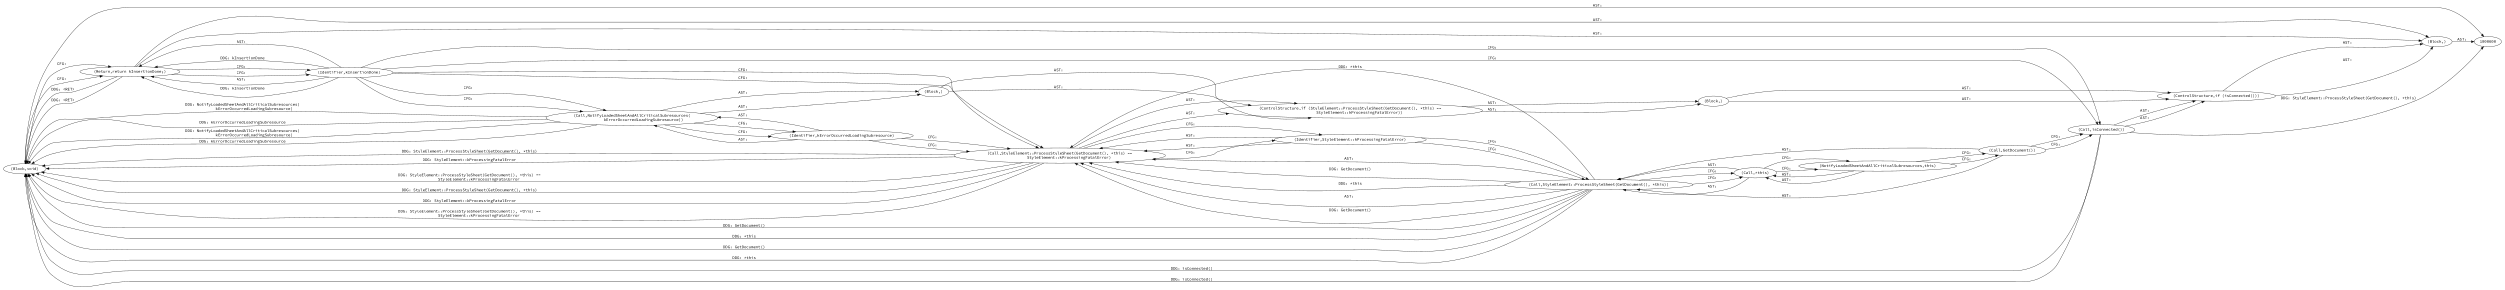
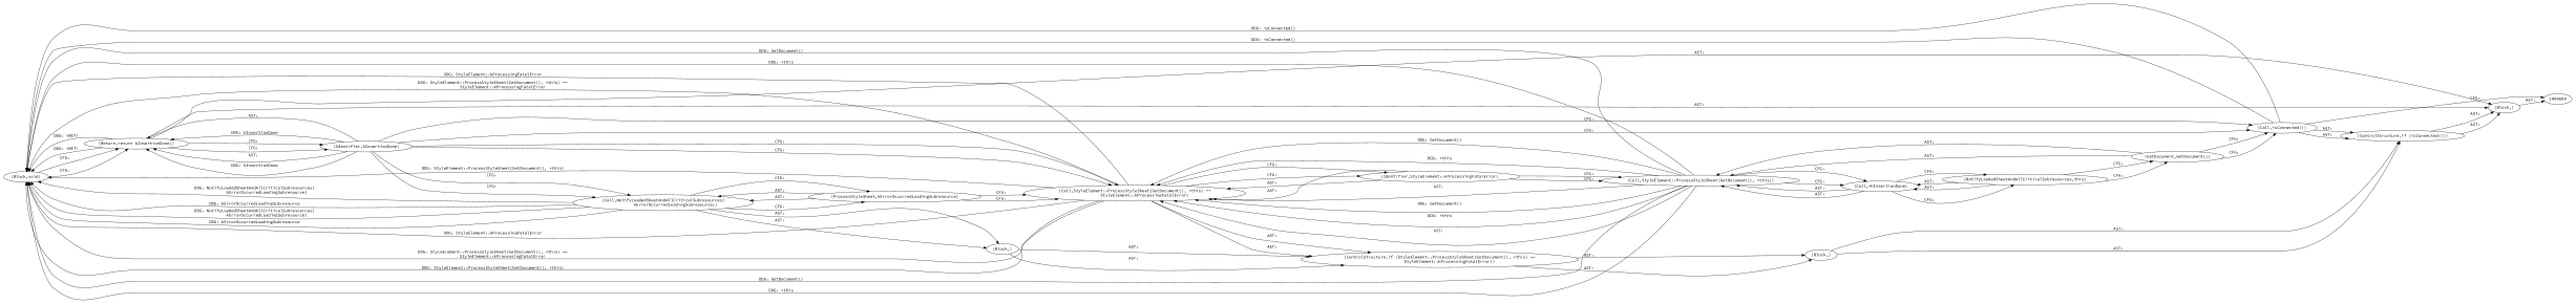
  digraph {
    fontname="Source Code Pro"
    rankdir=LR
    node [fontname="Source Code Pro"]
    edge [fontname="Source Code Pro"]
    n1 [label="(Block,void)"]
    n2 [label="(Return,return kInsertionDone;)"]
    n3 [label=1000600]
    n4 [label="(Block,)"]
    n5 [label="(Identifier,kInsertionDone)"]
    n6 [label="(ControlStructure,if (isConnected()))"]
    n7 [label="(Block,)"]
    n8 [label="(Call,isConnected())"]
    n9 [label="(ControlStructure,if (StyleElement::ProcessStyleSheet(GetDocument(), *this) ==\n        StyleElement::kProcessingFatalError))"]
-   n10 [label="(Call,GetDocument())"]
+   n10 [label="(GetDocument,GetDocument())"]
    n11 [label="(Call,StyleElement::ProcessStyleSheet(GetDocument(), *this))"]
-   n12 [label="(Call,*this)"]
+   n12 [label="(Call,*kInsertionDone)"]
    n13 [label="(Call,StyleElement::ProcessStyleSheet(GetDocument(), *this) ==\n        StyleElement::kProcessingFatalError)"]
    n14 [label="(NotifyLoadedSheetAndAllCriticalSubresources,this)"]
    n15 [label="(Identifier,StyleElement::kProcessingFatalError)"]
    n16 [label="(Block,)"]
    n17 [label="(Call,NotifyLoadedSheetAndAllCriticalSubresources(\n          kErrorOccurredLoadingSubresource))"]
-   n18 [label="(Identifier,kErrorOccurredLoadingSubresource)"]
+   n18 [label="(ProcessStyleSheet,kErrorOccurredLoadingSubresource)"]
    n1 -> n2 [label="CFG: "]
    n1 -> n2 [label="CFG: "]
-   n1 -> n3 [label="AST: "]
    n2 -> n1 [label="DDG: <RET>"]
    n2 -> n1 [label="DDG: <RET>"]
    n2 -> n4 [label="AST: "]
    n2 -> n4 [label="AST: "]
    n2 -> n5 [label="CFG: "]
    n2 -> n5 [label="CFG: "]
    n4 -> n3 [label="AST: "]
    n5 -> n2 [label="AST: "]
    n5 -> n2 [label="DDG: kInsertionDone"]
    n5 -> n2 [label="AST: "]
    n5 -> n2 [label="DDG: kInsertionDone"]
    n5 -> n8 [label="CFG: "]
    n5 -> n8 [label="CFG: "]
    n5 -> n13 [label="CFG: "]
    n5 -> n13 [label="CFG: "]
    n5 -> n17 [label="CFG: "]
    n5 -> n17 [label="CFG: "]
    n6 -> n4 [label="AST: "]
    n6 -> n4 [label="AST: "]
    n7 -> n6 [label="AST: "]
    n7 -> n6 [label="AST: "]
    n8 -> n1 [label="DDG: isConnected()"]
    n8 -> n1 [label="DDG: isConnected()"]
-   n8 -> n3 [label="DDG: StyleElement::ProcessStyleSheet(GetDocument(), *this)"]
+   n8 -> n3 [label="CFG: "]
    n8 -> n6 [label="AST: "]
    n8 -> n6 [label="AST: "]
    n9 -> n7 [label="AST: "]
    n9 -> n7 [label="AST: "]
    n10 -> n8 [label="CFG: "]
    n10 -> n8 [label="CFG: "]
    n10 -> n11 [label="AST: "]
    n10 -> n11 [label="AST: "]
    n11 -> n1 [label="DDG: GetDocument()"]
    n11 -> n1 [label="DDG: *this"]
    n11 -> n1 [label="DDG: GetDocument()"]
    n11 -> n1 [label="DDG: *this"]
    n11 -> n12 [label="CFG: "]
    n11 -> n12 [label="CFG: "]
    n11 -> n13 [label="AST: "]
    n11 -> n13 [label="DDG: GetDocument()"]
    n11 -> n13 [label="DDG: *this"]
    n11 -> n13 [label="AST: "]
    n11 -> n13 [label="DDG: GetDocument()"]
    n11 -> n13 [label="DDG: *this"]
    n12 -> n11 [label="AST: "]
    n12 -> n11 [label="AST: "]
    n12 -> n14 [label="CFG: "]
    n12 -> n14 [label="CFG: "]
    n13 -> n1 [label="DDG: StyleElement::ProcessStyleSheet(GetDocument(), *this)"]
    n13 -> n1 [label="DDG: StyleElement::kProcessingFatalError"]
    n13 -> n1 [label="DDG: StyleElement::ProcessStyleSheet(GetDocument(), *this) ==\n        StyleElement::kProcessingFatalError"]
    n13 -> n1 [label="DDG: StyleElement::ProcessStyleSheet(GetDocument(), *this)"]
    n13 -> n1 [label="DDG: StyleElement::kProcessingFatalError"]
    n13 -> n1 [label="DDG: StyleElement::ProcessStyleSheet(GetDocument(), *this) ==\n        StyleElement::kProcessingFatalError"]
    n13 -> n9 [label="AST: "]
    n13 -> n9 [label="AST: "]
    n13 -> n15 [label="CFG: "]
    n13 -> n15 [label="CFG: "]
    n14 -> n10 [label="CFG: "]
    n14 -> n10 [label="CFG: "]
    n14 -> n12 [label="AST: "]
    n14 -> n12 [label="AST: "]
    n15 -> n11 [label="CFG: "]
    n15 -> n11 [label="CFG: "]
    n15 -> n13 [label="AST: "]
    n15 -> n13 [label="AST: "]
    n16 -> n9 [label="AST: "]
    n16 -> n9 [label="AST: "]
    n17 -> n1 [label="DDG: kErrorOccurredLoadingSubresource"]
    n17 -> n1 [label="DDG: NotifyLoadedSheetAndAllCriticalSubresources(\n          kErrorOccurredLoadingSubresource)"]
    n17 -> n1 [label="DDG: kErrorOccurredLoadingSubresource"]
    n17 -> n1 [label="DDG: NotifyLoadedSheetAndAllCriticalSubresources(\n          kErrorOccurredLoadingSubresource)"]
    n17 -> n16 [label="AST: "]
    n17 -> n16 [label="AST: "]
    n17 -> n18 [label="CFG: "]
    n17 -> n18 [label="CFG: "]
    n18 -> n13 [label="CFG: "]
    n18 -> n13 [label="CFG: "]
    n18 -> n17 [label="AST: "]
    n18 -> n17 [label="AST: "]
  }
